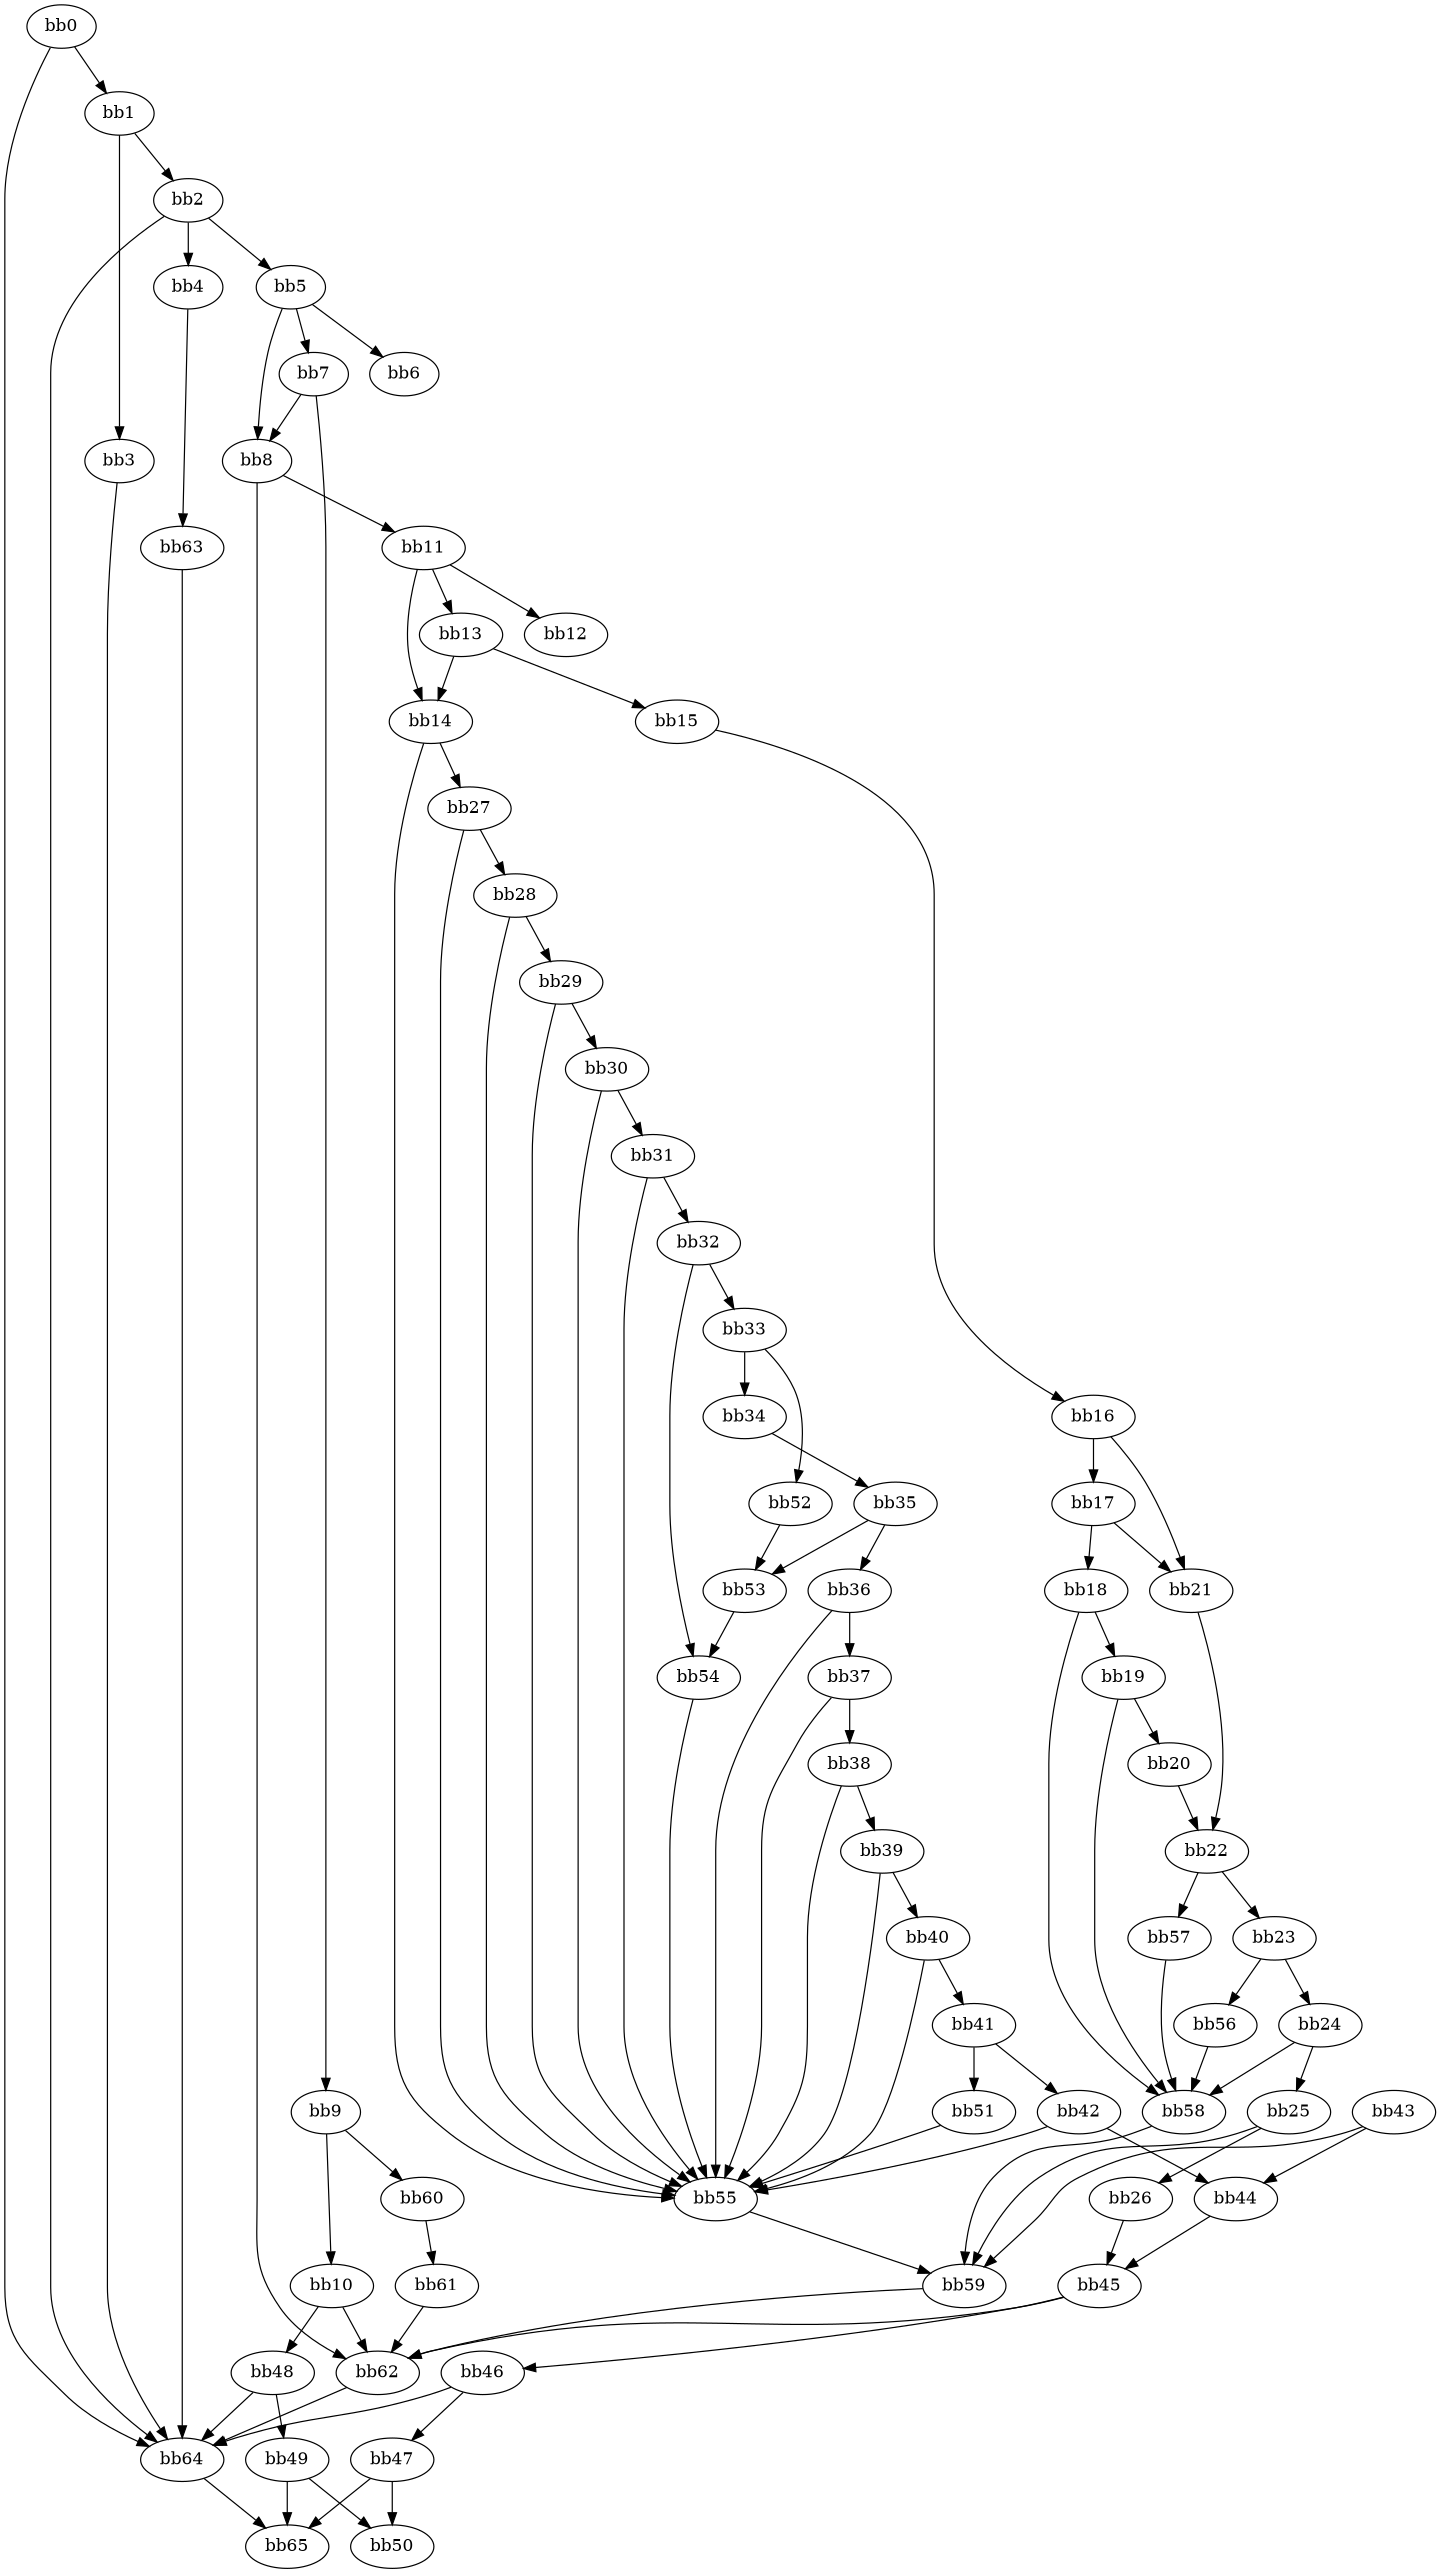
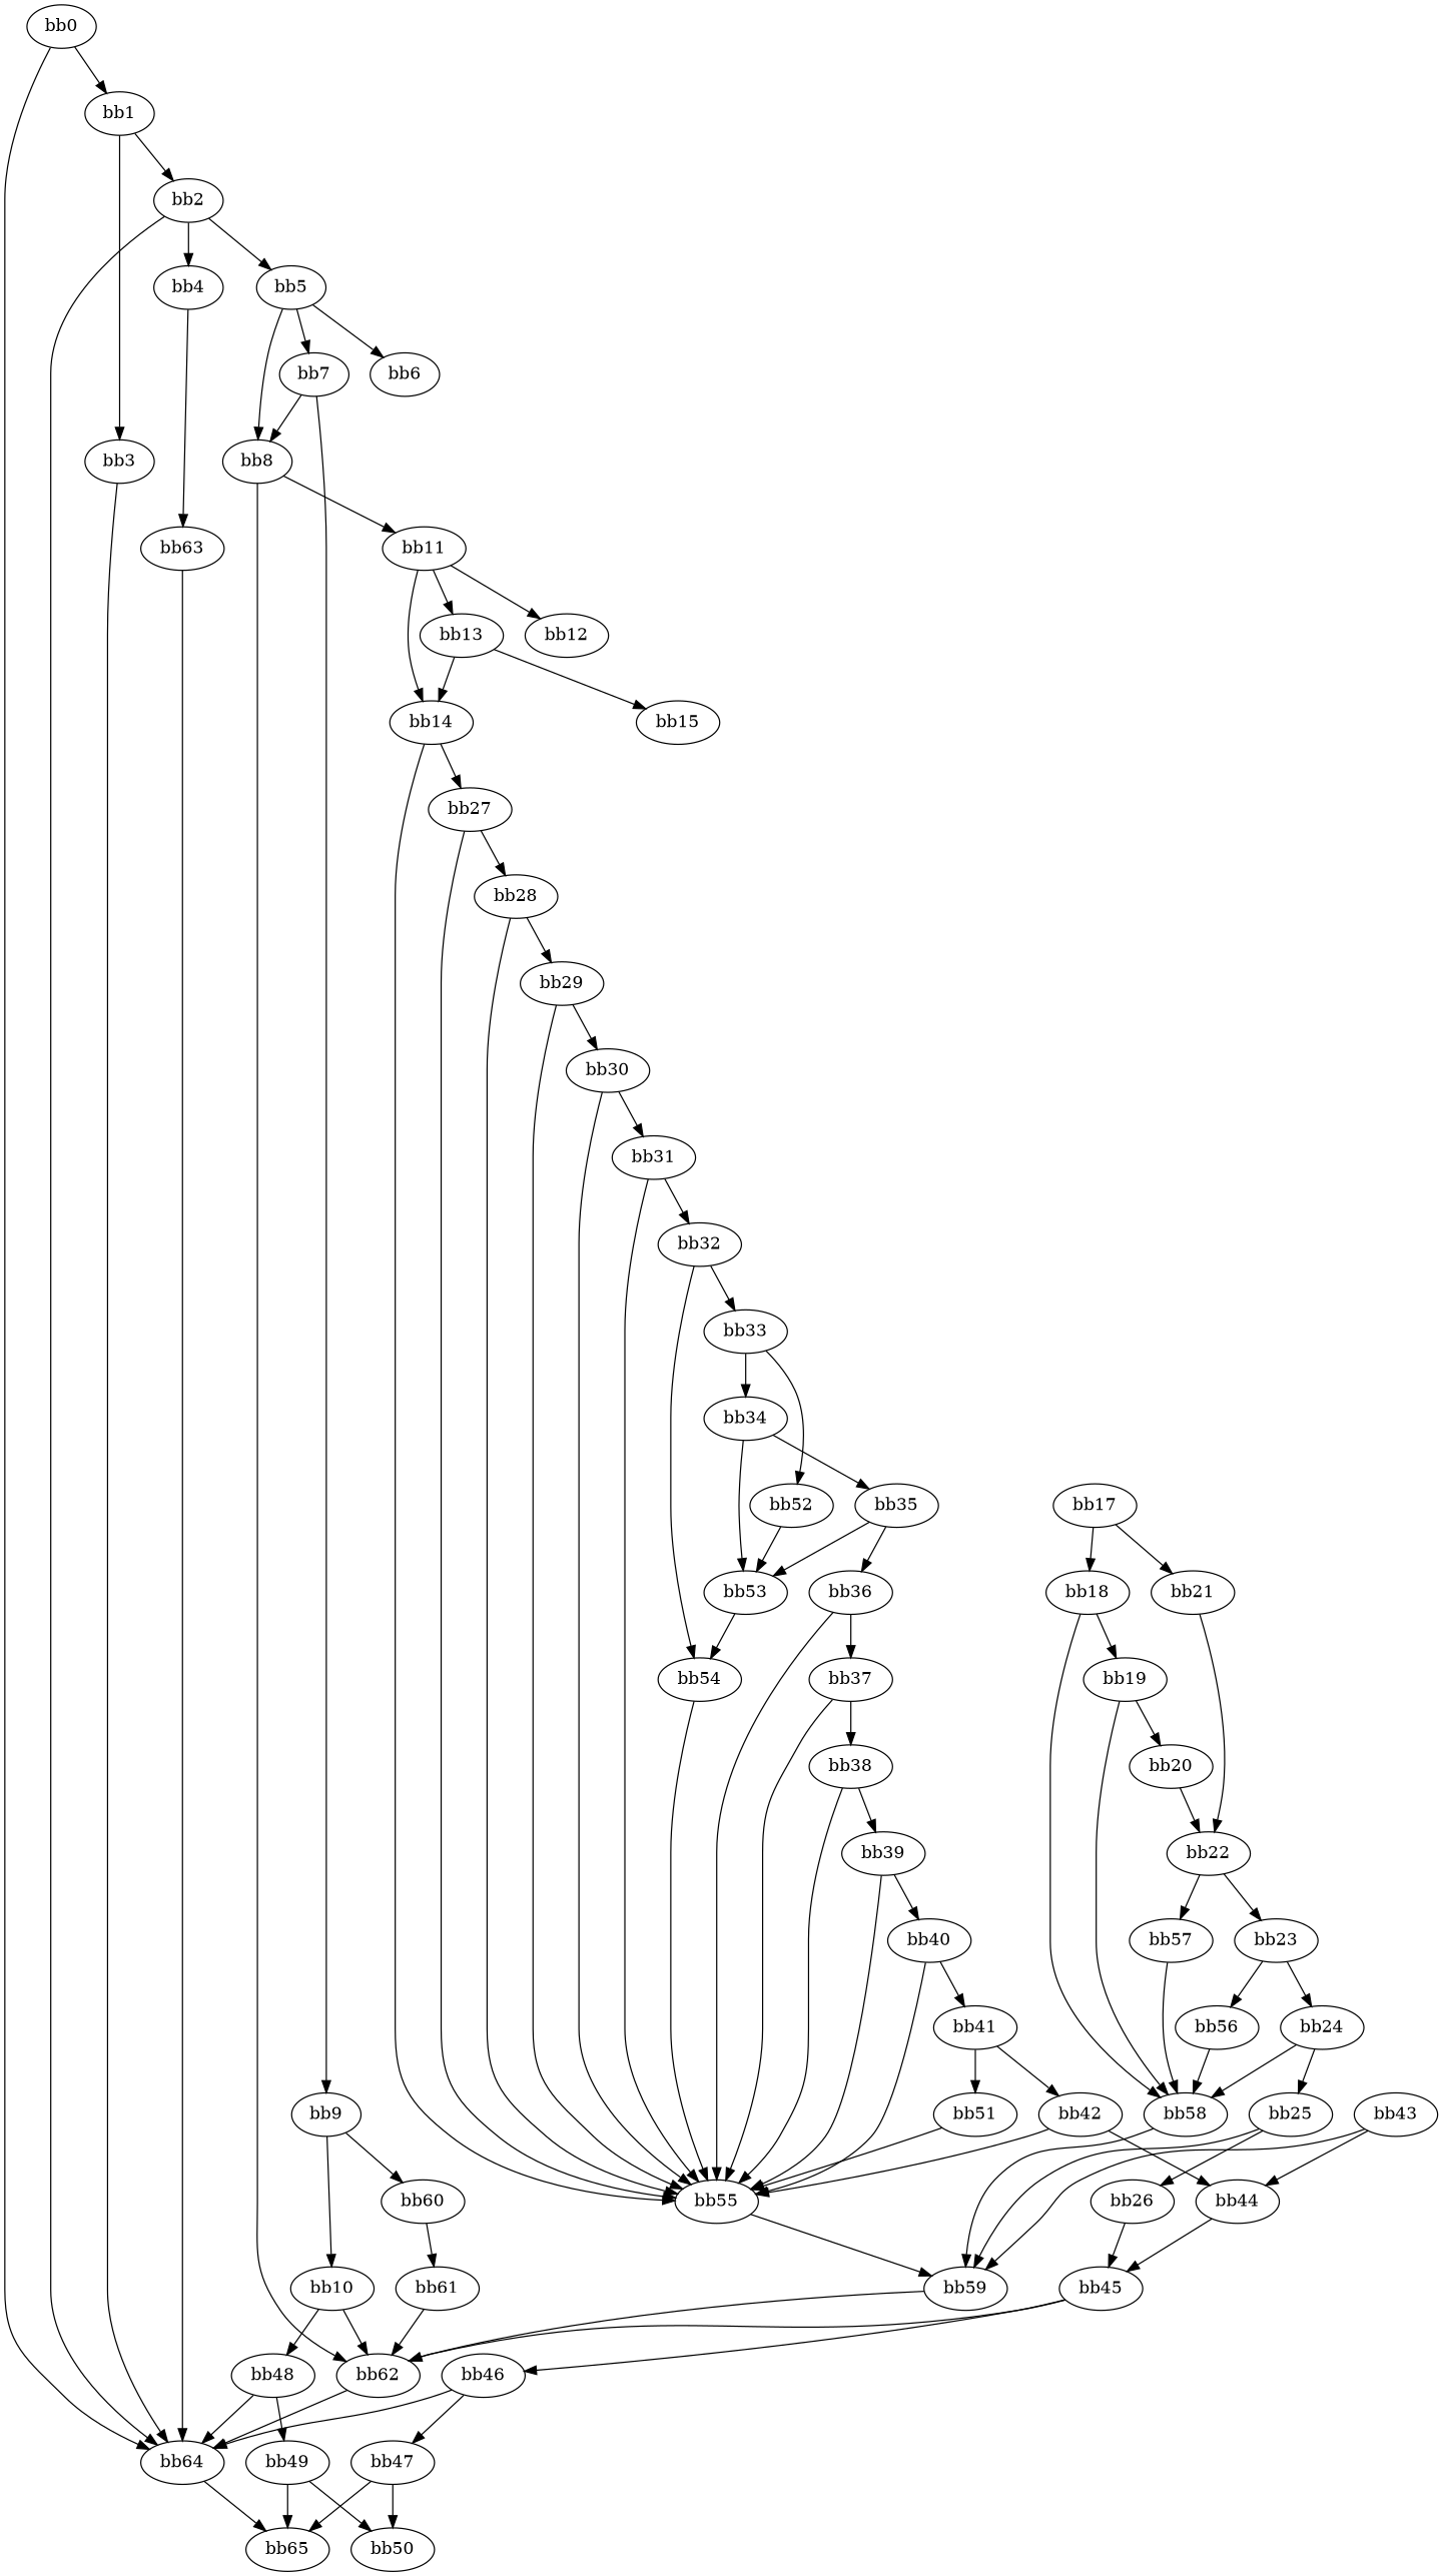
  digraph {
    n1 [label="bb0\l"]
    n2 [label="bb1\l"]
    n3 [label="bb64\l"]
    n4 [label="bb2\l"]
    n5 [label="bb3\l"]
    n6 [label="bb65\l"]
    n7 [label="bb4\l"]
    n8 [label="bb5\l"]
    n9 [label="bb63\l"]
    n10 [label="bb6\l"]
    n11 [label="bb7\l"]
    n12 [label="bb8\l"]
    n13 [label="bb9\l"]
    n14 [label="bb11\l"]
    n15 [label="bb62\l"]
    n16 [label="bb10\l"]
    n17 [label="bb60\l"]
    n18 [label="bb12\l"]
    n19 [label="bb13\l"]
    n20 [label="bb14\l"]
    n21 [label="bb48\l"]
    n22 [label="bb61\l"]
    n23 [label="bb49\l"]
    n24 [label="bb15\l"]
    n25 [label="bb27\l"]
    n26 [label="bb55\l"]
-   n27 [label="bb16\l"]
    n28 [label="bb28\l"]
    n29 [label="bb59\l"]
    n30 [label="bb17\l"]
    n31 [label="bb21\l"]
    n32 [label="bb58\l"]
    n33 [label="bb18\l"]
    n34 [label="bb22\l"]
    n35 [label="bb19\l"]
    n36 [label="bb20\l"]
    n37 [label="bb23\l"]
    n38 [label="bb57\l"]
    n39 [label="bb24\l"]
    n40 [label="bb56\l"]
    n41 [label="bb25\l"]
    n42 [label="bb26\l"]
    n43 [label="bb45\l"]
    n44 [label="bb46\l"]
    n45 [label="bb29\l"]
    n46 [label="bb30\l"]
    n47 [label="bb31\l"]
    n48 [label="bb32\l"]
    n49 [label="bb33\l"]
    n50 [label="bb54\l"]
    n51 [label="bb34\l"]
    n52 [label="bb52\l"]
    n53 [label="bb35\l"]
    n54 [label="bb53\l"]
    n55 [label="bb36\l"]
    n56 [label="bb37\l"]
    n57 [label="bb38\l"]
    n58 [label="bb39\l"]
    n59 [label="bb40\l"]
    n60 [label="bb41\l"]
    n61 [label="bb42\l"]
    n62 [label="bb51\l"]
    n63 [label="bb44\l"]
    n64 [label="bb43\l"]
    n65 [label="bb47\l"]
    n66 [label="bb50\l"]
    n1 -> n2
    n1 -> n3
    n2 -> n4
    n2 -> n5
    n3 -> n6
    n4 -> n3
    n4 -> n7
    n4 -> n8
    n5 -> n3
    n7 -> n9
    n8 -> n10
    n8 -> n11
    n8 -> n12
    n9 -> n3
    n11 -> n12
    n11 -> n13
    n12 -> n14
    n12 -> n15
    n13 -> n16
    n13 -> n17
    n14 -> n18
    n14 -> n19
    n14 -> n20
    n15 -> n3
    n16 -> n15
    n16 -> n21
    n17 -> n22
    n19 -> n20
    n19 -> n24
    n20 -> n25
    n20 -> n26
    n21 -> n3
    n21 -> n23
    n22 -> n15
    n23 -> n6
    n23 -> n66
-   n24 -> n27
    n25 -> n26
    n25 -> n28
    n26 -> n29
-   n27 -> n30
-   n27 -> n31
    n28 -> n26
    n28 -> n45
    n29 -> n15
    n30 -> n31
    n30 -> n33
    n31 -> n34
    n32 -> n29
    n33 -> n32
    n33 -> n35
    n34 -> n37
    n34 -> n38
    n35 -> n32
    n35 -> n36
    n36 -> n34
    n37 -> n39
    n37 -> n40
    n38 -> n32
    n39 -> n32
    n39 -> n41
    n40 -> n32
    n41 -> n29
    n41 -> n42
    n42 -> n43
    n43 -> n15
    n43 -> n44
    n44 -> n3
    n44 -> n65
    n45 -> n26
    n45 -> n46
    n46 -> n26
    n46 -> n47
    n47 -> n26
    n47 -> n48
    n48 -> n49
    n48 -> n50
    n49 -> n51
    n49 -> n52
    n50 -> n26
    n51 -> n53
+   n51 -> n54
    n52 -> n54
    n53 -> n54
    n53 -> n55
    n54 -> n50
    n55 -> n26
    n55 -> n56
    n56 -> n26
    n56 -> n57
    n57 -> n26
    n57 -> n58
    n58 -> n26
    n58 -> n59
    n59 -> n26
    n59 -> n60
    n60 -> n61
    n60 -> n62
    n61 -> n26
    n61 -> n63
    n62 -> n26
    n63 -> n43
    n64 -> n29
    n64 -> n63
    n65 -> n6
    n65 -> n66
  }
